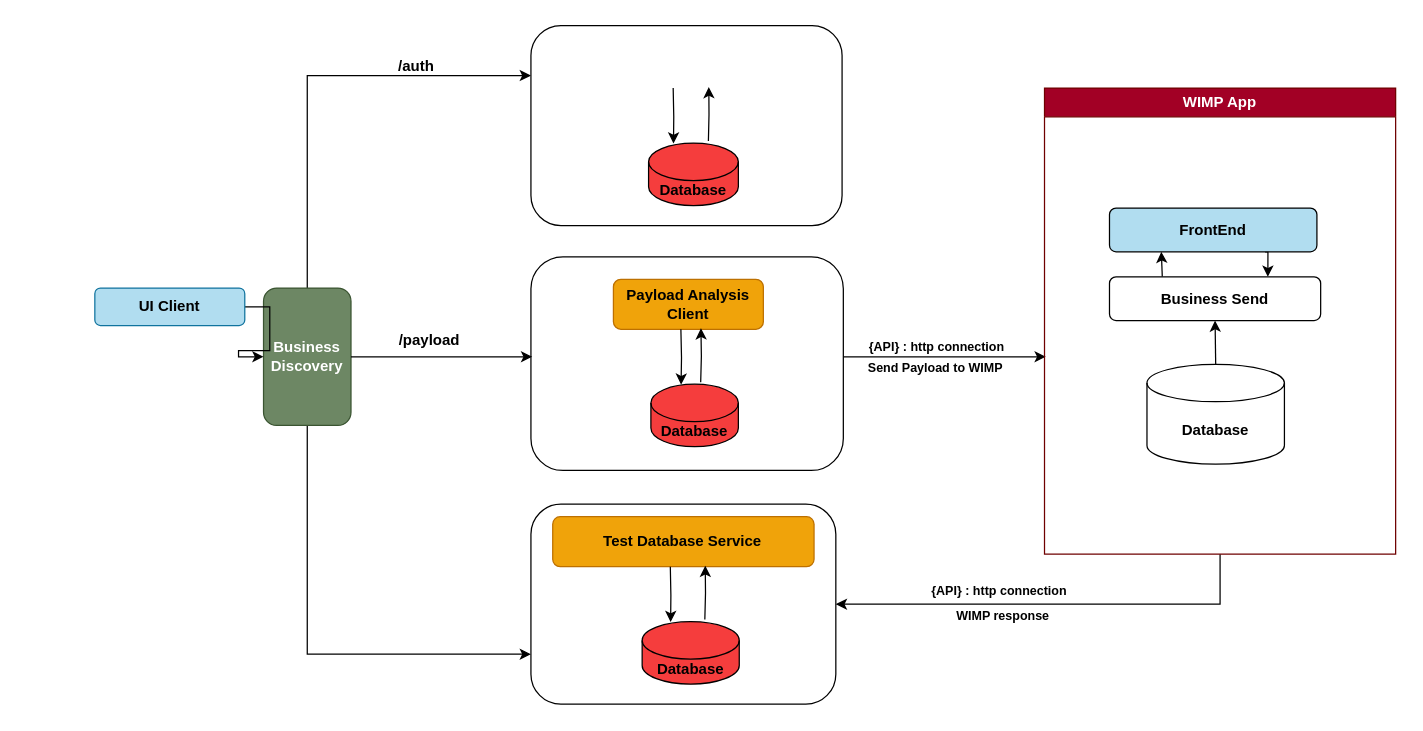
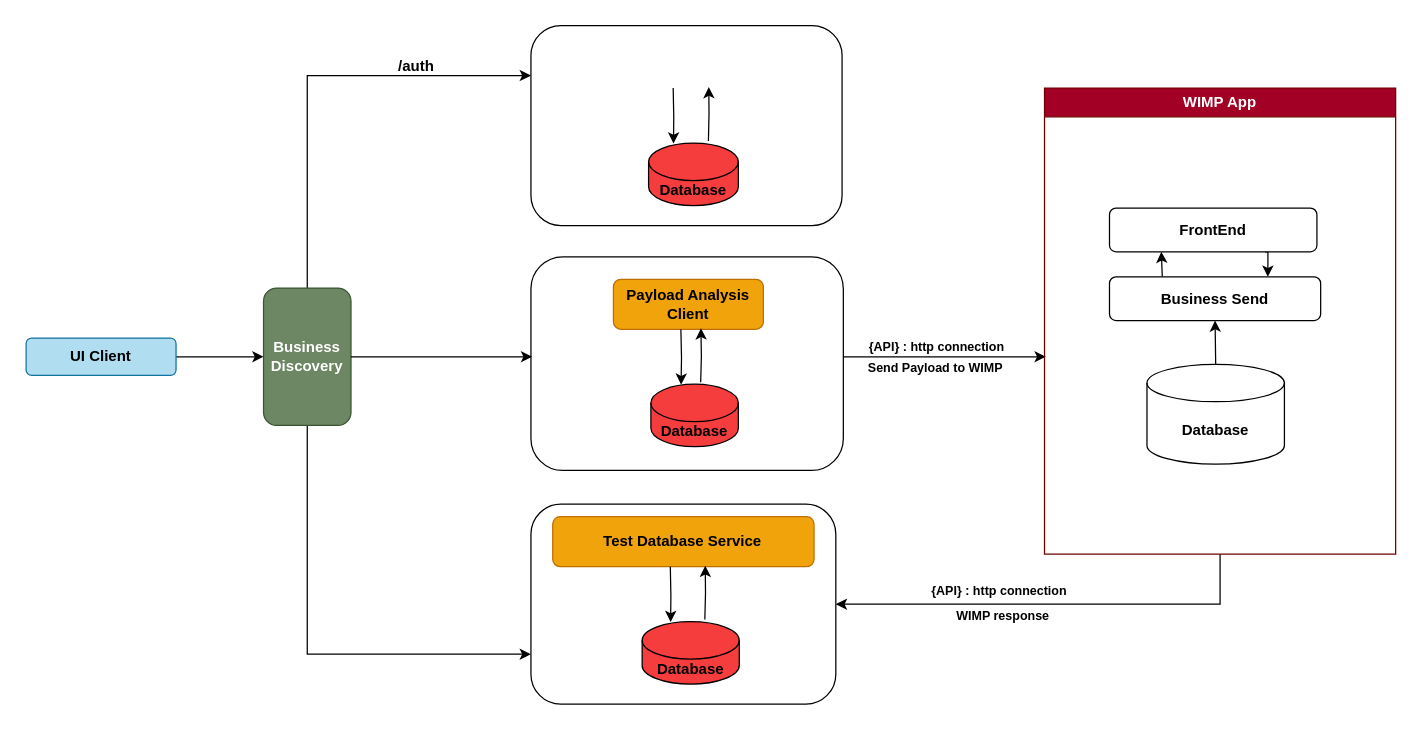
  <mxCell id="0" />
  <mxCell id="1" parent="0" />
  <mxCell id="2" style="edgeStyle=orthogonalEdgeStyle;rounded=0;orthogonalLoop=1;jettySize=auto;html=1;exitX=0.5;exitY=0;exitDx=0;exitDy=0;entryX=0;entryY=0.25;entryDx=0;entryDy=0;" edge="1" parent="1" source="4" target="21"><mxGeometry relative="1" as="geometry" /></mxCell>
  <mxCell id="3" style="edgeStyle=orthogonalEdgeStyle;rounded=0;orthogonalLoop=1;jettySize=auto;html=1;exitX=0.5;exitY=1;exitDx=0;exitDy=0;entryX=0;entryY=0.75;entryDx=0;entryDy=0;" edge="1" parent="1" source="4" target="8"><mxGeometry relative="1" as="geometry" /></mxCell>
  <mxCell id="4" value="Business Discovery" style="rounded=1;whiteSpace=wrap;html=1;fillColor=#6d8764;fontColor=#ffffff;strokeColor=#3A5431;fontStyle=1" vertex="1" parent="1"><mxGeometry x="210" y="230" width="70" height="110" as="geometry" /></mxCell>
  <mxCell id="5" style="edgeStyle=orthogonalEdgeStyle;rounded=0;orthogonalLoop=1;jettySize=auto;html=1;exitX=1;exitY=0.5;exitDx=0;exitDy=0;entryX=0;entryY=0.5;entryDx=0;entryDy=0;" edge="1" parent="1" source="6" target="4"><mxGeometry relative="1" as="geometry" /></mxCell>
- <mxCell id="6" value="UI Client" style="rounded=1;whiteSpace=wrap;html=1;fillColor=#b1ddf0;strokeColor=#10739e;fontStyle=1" vertex="1" parent="1"><mxGeometry x="75" y="230" width="120" height="30" as="geometry" /></mxCell>
+ <mxCell id="6" value="UI Client" style="rounded=1;whiteSpace=wrap;html=1;fillColor=#b1ddf0;strokeColor=#10739e;fontStyle=1" vertex="1" parent="1"><mxGeometry x="20" y="270" width="120" height="30" as="geometry" /></mxCell>
  <mxCell id="7" value="" style="group" connectable="0" vertex="1" parent="1"><mxGeometry x="424" y="403" width="244" height="160" as="geometry" /></mxCell>
  <mxCell id="8" value="" style="rounded=1;whiteSpace=wrap;html=1;" vertex="1" parent="7"><mxGeometry width="244" height="160" as="geometry" /></mxCell>
  <mxCell id="9" value="Test Database Service" style="rounded=1;whiteSpace=wrap;html=1;fillColor=#f0a30a;fontColor=#000000;strokeColor=#BD7000;fontStyle=1" vertex="1" parent="7"><mxGeometry x="17.429" y="10" width="209.143" height="40" as="geometry" /></mxCell>
  <mxCell id="10" value="Database" style="shape=cylinder3;whiteSpace=wrap;html=1;boundedLbl=1;backgroundOutline=1;size=15;fillColor=#f53d3d;fontStyle=1" vertex="1" parent="7"><mxGeometry x="89" y="94" width="77.71" height="50" as="geometry" /></mxCell>
  <mxCell id="11" style="edgeStyle=orthogonalEdgeStyle;rounded=0;orthogonalLoop=1;jettySize=auto;html=1;exitX=0.855;exitY=0;exitDx=0;exitDy=4.35;exitPerimeter=0;entryX=0.667;entryY=1.03;entryDx=0;entryDy=0;entryPerimeter=0;" edge="1" parent="7"><mxGeometry relative="1" as="geometry"><mxPoint x="139.167" y="92.35" as="sourcePoint" /><mxPoint x="139.498" y="49.2" as="targetPoint" /></mxGeometry></mxCell>
  <mxCell id="12" style="edgeStyle=orthogonalEdgeStyle;rounded=0;orthogonalLoop=1;jettySize=auto;html=1;exitX=0.25;exitY=1;exitDx=0;exitDy=0;entryX=0.145;entryY=0;entryDx=0;entryDy=4.35;entryPerimeter=0;" edge="1" parent="7"><mxGeometry relative="1" as="geometry"><mxPoint x="111.543" y="50" as="sourcePoint" /><mxPoint x="111.804" y="94.35" as="targetPoint" /></mxGeometry></mxCell>
  <mxCell id="13" value="" style="group" connectable="0" vertex="1" parent="1"><mxGeometry x="424" y="205" width="250" height="171" as="geometry" /></mxCell>
  <mxCell id="14" style="edgeStyle=orthogonalEdgeStyle;rounded=0;orthogonalLoop=1;jettySize=auto;html=1;exitX=1;exitY=0.5;exitDx=0;exitDy=0;" edge="1" parent="13"><mxGeometry relative="1" as="geometry"><mxPoint x="412" y="80" as="targetPoint" /><mxPoint x="214" y="80" as="sourcePoint" /></mxGeometry></mxCell>
  <mxCell id="15" value="" style="rounded=1;whiteSpace=wrap;html=1;" vertex="1" parent="13"><mxGeometry width="250" height="171" as="geometry" /></mxCell>
  <mxCell id="16" value="Payload Analysis Client" style="rounded=1;whiteSpace=wrap;html=1;fillColor=#f0a30a;fontColor=#000000;strokeColor=#BD7000;fontStyle=1" vertex="1" parent="13"><mxGeometry x="66" y="18" width="120" height="40" as="geometry" /></mxCell>
  <mxCell id="17" value="Database" style="shape=cylinder3;whiteSpace=wrap;html=1;boundedLbl=1;backgroundOutline=1;size=15;fillColor=#f53d3d;fontStyle=1" vertex="1" parent="13"><mxGeometry x="96" y="102" width="70" height="50" as="geometry" /></mxCell>
  <mxCell id="18" style="edgeStyle=orthogonalEdgeStyle;rounded=0;orthogonalLoop=1;jettySize=auto;html=1;exitX=0.855;exitY=0;exitDx=0;exitDy=4.35;exitPerimeter=0;entryX=0.667;entryY=1.03;entryDx=0;entryDy=0;entryPerimeter=0;" edge="1" parent="13"><mxGeometry relative="1" as="geometry"><mxPoint x="135.85" y="100.35" as="sourcePoint" /><mxPoint x="136.04" y="57.2" as="targetPoint" /></mxGeometry></mxCell>
  <mxCell id="19" style="edgeStyle=orthogonalEdgeStyle;rounded=0;orthogonalLoop=1;jettySize=auto;html=1;exitX=0.25;exitY=1;exitDx=0;exitDy=0;entryX=0.145;entryY=0;entryDx=0;entryDy=4.35;entryPerimeter=0;" edge="1" parent="13"><mxGeometry relative="1" as="geometry"><mxPoint x="120" y="58" as="sourcePoint" /><mxPoint x="120.15" y="102.35" as="targetPoint" /></mxGeometry></mxCell>
  <mxCell id="20" value="" style="group" connectable="0" vertex="1" parent="1"><mxGeometry x="424" y="20" width="249" height="160" as="geometry" /></mxCell>
  <mxCell id="21" value="" style="rounded=1;whiteSpace=wrap;html=1;" vertex="1" parent="20"><mxGeometry width="249.0" height="160" as="geometry" /></mxCell>
  <mxCell id="22" value="Database" style="shape=cylinder3;whiteSpace=wrap;html=1;boundedLbl=1;backgroundOutline=1;size=15;fillColor=#f53d3d;fontStyle=1" vertex="1" parent="20"><mxGeometry x="94.14" y="94" width="71.86" height="50" as="geometry" /></mxCell>
  <mxCell id="23" style="edgeStyle=orthogonalEdgeStyle;rounded=0;orthogonalLoop=1;jettySize=auto;html=1;exitX=0.855;exitY=0;exitDx=0;exitDy=4.35;exitPerimeter=0;entryX=0.667;entryY=1.03;entryDx=0;entryDy=0;entryPerimeter=0;" edge="1" parent="20"><mxGeometry relative="1" as="geometry"><mxPoint x="142.019" y="92.35" as="sourcePoint" /><mxPoint x="142.357" y="49.2" as="targetPoint" /></mxGeometry></mxCell>
  <mxCell id="24" style="edgeStyle=orthogonalEdgeStyle;rounded=0;orthogonalLoop=1;jettySize=auto;html=1;exitX=0.25;exitY=1;exitDx=0;exitDy=0;entryX=0.145;entryY=0;entryDx=0;entryDy=4.35;entryPerimeter=0;" edge="1" parent="20"><mxGeometry relative="1" as="geometry"><mxPoint x="113.829" y="50" as="sourcePoint" /><mxPoint x="114.095" y="94.35" as="targetPoint" /></mxGeometry></mxCell>
  <mxCell id="25" style="edgeStyle=orthogonalEdgeStyle;rounded=0;orthogonalLoop=1;jettySize=auto;html=1;exitX=0.5;exitY=1;exitDx=0;exitDy=0;entryX=1;entryY=0.5;entryDx=0;entryDy=0;" edge="1" parent="1" source="26" target="8"><mxGeometry relative="1" as="geometry" /></mxCell>
  <mxCell id="26" value="WIMP App" style="swimlane;whiteSpace=wrap;html=1;fontStyle=1;fillColor=#a20025;fontColor=#ffffff;strokeColor=#6F0000;" vertex="1" parent="1"><mxGeometry x="835" y="70" width="281" height="373" as="geometry" /></mxCell>
  <mxCell id="27" style="edgeStyle=orthogonalEdgeStyle;rounded=0;orthogonalLoop=1;jettySize=auto;html=1;exitX=0.75;exitY=1;exitDx=0;exitDy=0;entryX=0.75;entryY=0;entryDx=0;entryDy=0;" edge="1" parent="26" source="28" target="30"><mxGeometry relative="1" as="geometry" /></mxCell>
- <mxCell id="28" value="FrontEnd" style="rounded=1;whiteSpace=wrap;html=1;fontStyle=1;fillColor=#b1ddf0;" vertex="1" parent="26"><mxGeometry x="52" y="96" width="166" height="35" as="geometry" /></mxCell>
+ <mxCell id="28" value="FrontEnd" style="rounded=1;whiteSpace=wrap;html=1;fontStyle=1" vertex="1" parent="26"><mxGeometry x="52" y="96" width="166" height="35" as="geometry" /></mxCell>
  <mxCell id="29" style="edgeStyle=orthogonalEdgeStyle;rounded=0;orthogonalLoop=1;jettySize=auto;html=1;exitX=0.25;exitY=0;exitDx=0;exitDy=0;entryX=0.25;entryY=1;entryDx=0;entryDy=0;" edge="1" parent="26" source="30" target="28"><mxGeometry relative="1" as="geometry" /></mxCell>
  <mxCell id="30" value="Business Send" style="rounded=1;whiteSpace=wrap;html=1;fontStyle=1" vertex="1" parent="26"><mxGeometry x="52" y="151" width="169" height="35" as="geometry" /></mxCell>
  <mxCell id="31" style="edgeStyle=orthogonalEdgeStyle;rounded=0;orthogonalLoop=1;jettySize=auto;html=1;exitX=0.5;exitY=0;exitDx=0;exitDy=0;exitPerimeter=0;entryX=0.5;entryY=1;entryDx=0;entryDy=0;" edge="1" parent="26" source="32" target="30"><mxGeometry relative="1" as="geometry" /></mxCell>
  <mxCell id="32" value="Database" style="shape=cylinder3;whiteSpace=wrap;html=1;boundedLbl=1;backgroundOutline=1;size=15;fontStyle=1" vertex="1" parent="26"><mxGeometry x="82" y="221" width="110" height="80" as="geometry" /></mxCell>
  <mxCell id="33" value="{API} : http connection" style="text;html=1;align=center;verticalAlign=middle;whiteSpace=wrap;rounded=0;fontStyle=1;fontSize=10;" vertex="1" parent="1"><mxGeometry x="724" y="457" width="150" height="30" as="geometry" /></mxCell>
  <mxCell id="34" value="{API} : http connection" style="text;html=1;align=center;verticalAlign=middle;whiteSpace=wrap;rounded=0;fontStyle=1;fontSize=10;" vertex="1" parent="1"><mxGeometry x="674" y="262" width="150" height="30" as="geometry" /></mxCell>
- <mxCell id="35" value="&lt;span style=&quot;font-weight: 700; text-wrap: nowrap;&quot;&gt;/payload&lt;/span&gt;" style="text;html=1;align=center;verticalAlign=middle;whiteSpace=wrap;rounded=0;" vertex="1" parent="1"><mxGeometry x="313" y="262" width="60" height="20" as="geometry" /></mxCell>
  <mxCell id="36" value="/auth" style="text;html=1;align=center;verticalAlign=middle;resizable=0;points=[];autosize=1;strokeColor=none;fillColor=none;fontStyle=1" vertex="1" parent="1"><mxGeometry x="307" y="38" width="50" height="30" as="geometry" /></mxCell>
  <mxCell id="37" value="WIMP response" style="text;html=1;align=center;verticalAlign=middle;whiteSpace=wrap;rounded=0;fontStyle=1;fontSize=10;" vertex="1" parent="1"><mxGeometry x="727" y="477" width="150" height="30" as="geometry" /></mxCell>
  <mxCell id="38" value="Send Payload to WIMP" style="text;html=1;align=center;verticalAlign=middle;whiteSpace=wrap;rounded=0;fontStyle=1;fontSize=10;" vertex="1" parent="1"><mxGeometry x="673" y="279" width="150" height="30" as="geometry" /></mxCell>
  <mxCell id="39" style="edgeStyle=orthogonalEdgeStyle;rounded=0;orthogonalLoop=1;jettySize=auto;html=1;exitX=1;exitY=0.5;exitDx=0;exitDy=0;entryX=0.004;entryY=0.468;entryDx=0;entryDy=0;entryPerimeter=0;" edge="1" parent="1" source="4" target="15"><mxGeometry relative="1" as="geometry" /></mxCell>
